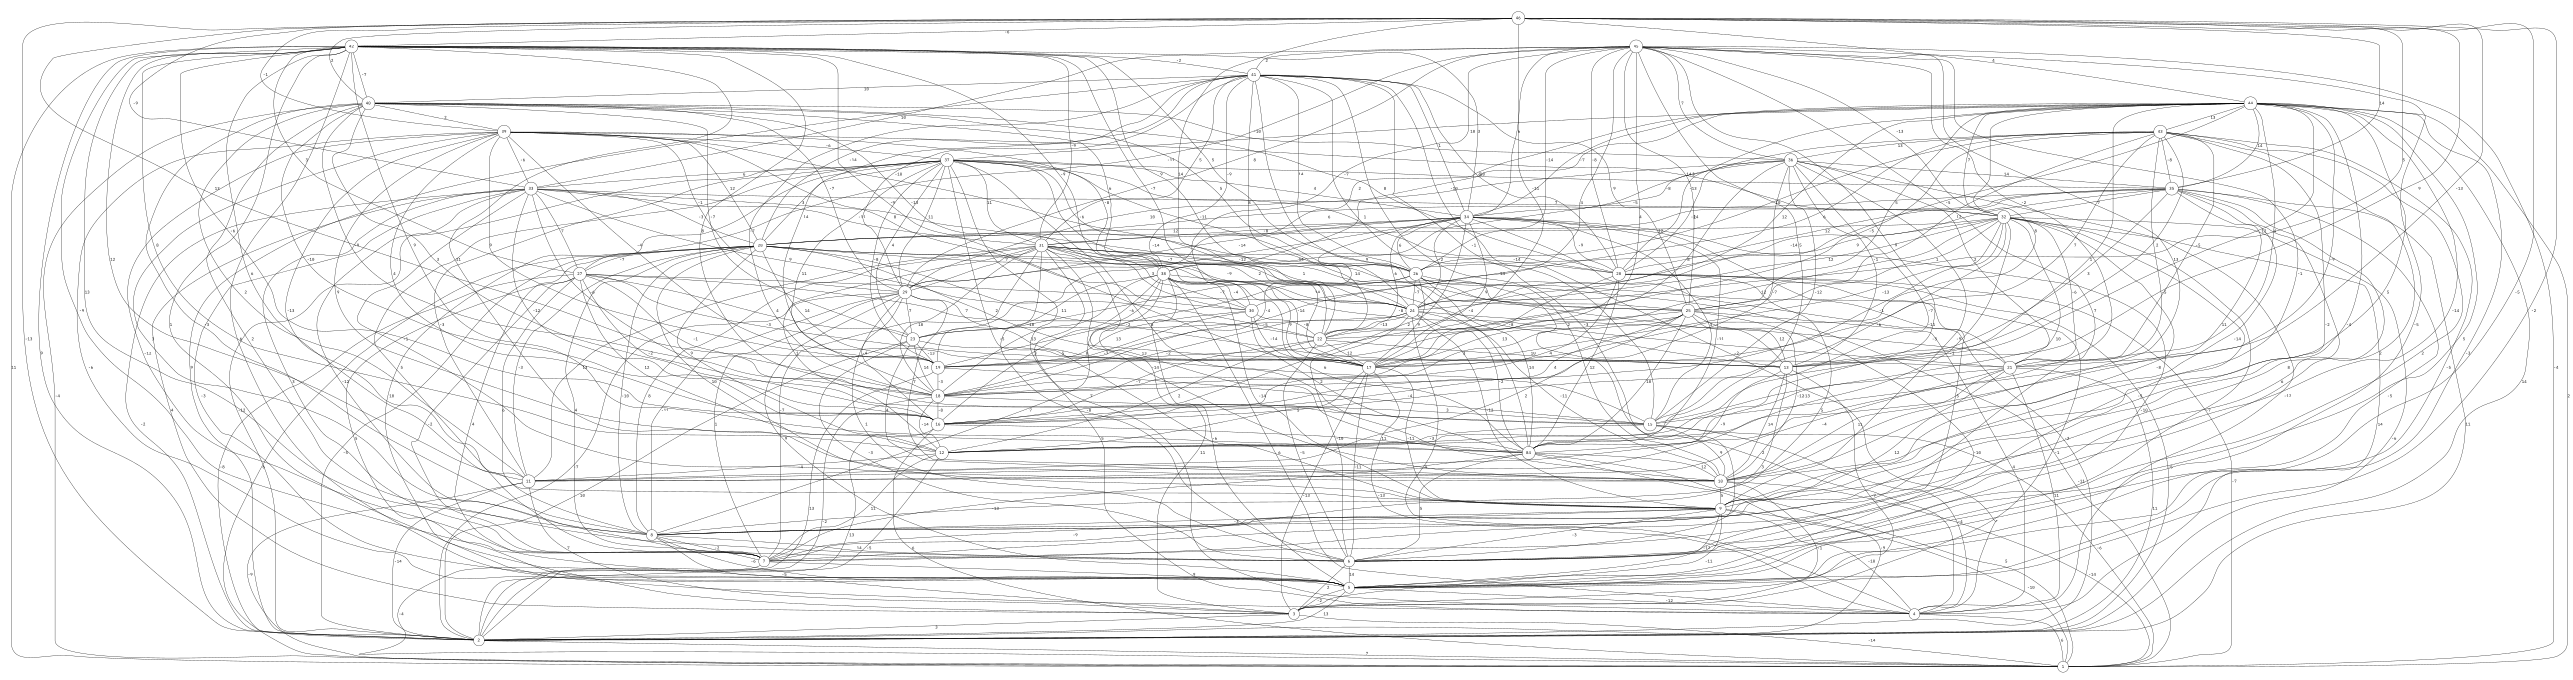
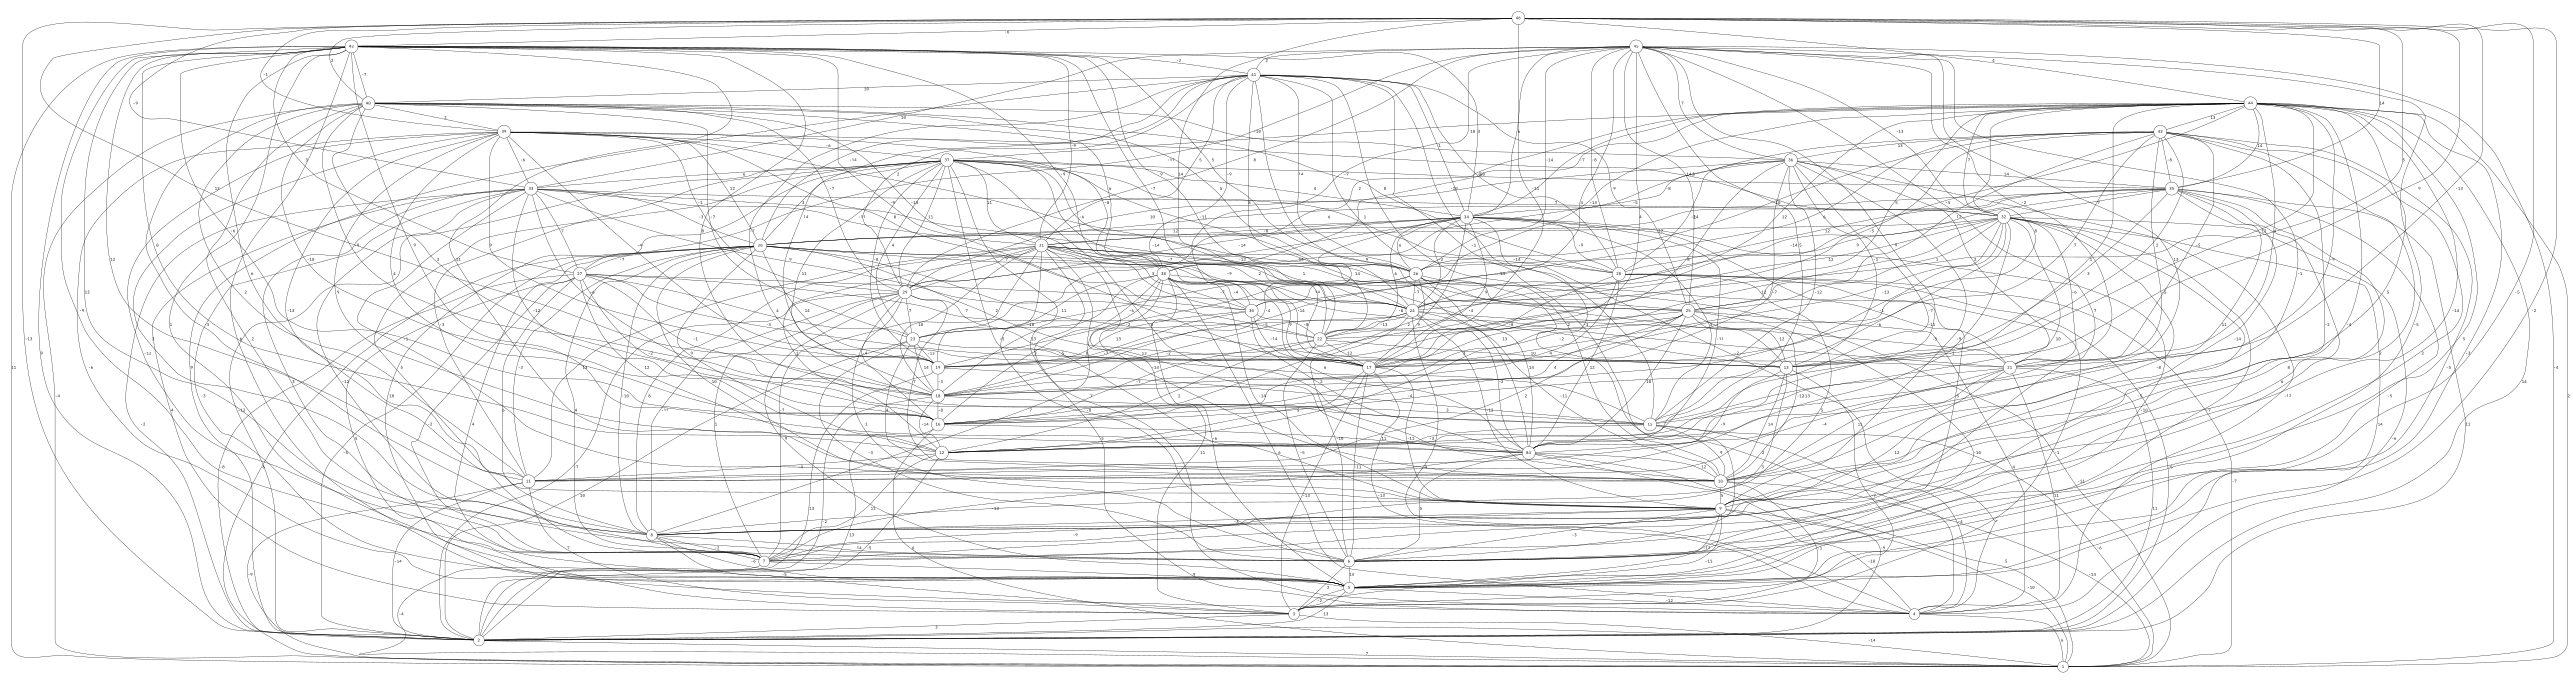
  graph {
    fontname="IBM Plex Mono"
    node [fontname="IBM Plex Mono" shape=circle]
    edge [fontname="IBM Plex Mono"]
    46
    2
    5
    6
    13
    17
    19
    21
    22
    24
    33
    35
    39
    40
    42
    44
    1
    4
    3
    7
    10
    11
    9
    12
    18
    15
    8
    16
    n29 [label=84]
    23
    27
    32
    31
    28
    20
    25
    29
    30
    37
    38
    26
    36
    34
    41
    43
    45
    46 -- 2 [label=-13]
    46 -- 5 [label=-2]
    46 -- 6 [label=-5]
    46 -- 13 [label=9]
    46 -- 17 [label=-11]
    46 -- 19 [label=13]
    46 -- 21 [label=-13]
    46 -- 22 [label=14]
    46 -- 24 [label=5]
    46 -- 33 [label=-9]
    46 -- 35 [label=14]
    46 -- 39 [label=-1]
    46 -- 40 [label=2]
    46 -- 42 [label=-6]
    46 -- 44 [label=4]
    2 -- 1 [label=7]
    5 -- 2 [label=13]
    5 -- 4 [label=-12]
    5 -- 3 [label=-2]
    6 -- 5 [label=14]
    6 -- 3 [label=2]
    13 -- 3 [label=-7]
    13 -- 7 [label=3]
    13 -- 10 [label=14]
    13 -- 11 [label=-9]
    17 -- 6 [label=-11]
    17 -- 4 [label=-13]
    17 -- 3 [label=-13]
    17 -- 9 [label=-11]
    17 -- 12 [label=5]
    19 -- 2 [label=13]
    19 -- 18 [label=-3]
    19 -- 15 [label=-4]
    21 -- 2 [label=11]
    21 -- 4 [label=11]
    21 -- 10 [label=11]
    21 -- 11 [label=-4]
    21 -- 15 [label=-13]
    21 -- 8 [label=12]
    22 -- 6 [label=-5]
    22 -- 13 [label=10]
    22 -- 17 [label=12]
    22 -- 12 [label=2]
    22 -- 16 [label=-7]
    24 -- 6 [label=-10]
    24 -- 21 [label=-3]
    24 -- 22 [label=-13]
    24 -- 4 [label=4]
    24 -- 10 [label=-11]
    24 -- 9 [label=-12]
    24 -- 18 [label=-2]
    24 -- n29 [label=-2]
    24 -- 23 [label=-5]
    33 -- 2 [label=-2]
    33 -- 5 [label=-3]
    33 -- 6 [label=-12]
    33 -- 22 [label=9]
    33 -- 24 [label=-14]
    33 -- 3 [label=4]
    33 -- 7 [label=3]
    33 -- 10 [label=-1]
    33 -- 18 [label=-6]
    33 -- 16 [label=-12]
    33 -- 27 [label=7]
    33 -- 32 [label=7]
    33 -- 31 [label=-11]
    33 -- 28 [label=-3]
    35 -- 2 [label=11]
    35 -- 5 [label=-5]
    35 -- 13 [label=3]
    35 -- 24 [label=-14]
    35 -- 7 [label=6]
    35 -- 10 [label=-14]
    35 -- 8 [label=8]
    35 -- n29 [label=11]
    35 -- 32 [label=7]
    35 -- 31 [label=14]
    35 -- 28 [label=6]
    35 -- 20 [label=12]
    39 -- 5 [label=-6]
    39 -- 17 [label=-4]
    39 -- 19 [label=9]
    39 -- 33 [label=-6]
    39 -- 7 [label=-12]
    39 -- 11 [label=-13]
    39 -- 8 [label=3]
    39 -- 16 [label=4]
    39 -- n29 [label=9]
    39 -- 32 [label=3]
    39 -- 28 [label=12]
    39 -- 25 [label=-6]
    39 -- 29 [label=-1]
    39 -- 30 [label=8]
    39 -- 37 [label=-6]
    39 -- 38 [label=-8]
    40 -- 6 [label=2]
    40 -- 39 [label=2]
    40 -- 1 [label=-4]
    40 -- 11 [label=2]
    40 -- 18 [label=-9]
    40 -- 15 [label=3]
    40 -- 8 [label=-3]
    40 -- 16 [label=-10]
    40 -- 23 [label=-7]
    40 -- 20 [label=8]
    40 -- 29 [label=-7]
    40 -- 30 [label=-13]
    40 -- 38 [label=6]
    40 -- 26 [label=5]
    40 -- 36 [label=-10]
    42 -- 2 [label=9]
    42 -- 5 [label=1]
    42 -- 17 [label=-9]
    42 -- 22 [label=-7]
    42 -- 24 [label=9]
    42 -- 40 [label=-7]
    42 -- 1 [label=11]
    42 -- 4 [label=6]
    42 -- 7 [label=-9]
    42 -- 10 [label=11]
    42 -- 11 [label=12]
    42 -- 9 [label=6]
    42 -- 12 [label=8]
    42 -- 15 [label=8]
    42 -- 8 [label=13]
    42 -- 16 [label=-6]
    42 -- n29 [label=9]
    42 -- 27 [label=3]
    42 -- 31 [label=-9]
    42 -- 30 [label=-9]
    42 -- 26 [label=5]
    42 -- 34 [label=3]
    42 -- 41 [label=-2]
    44 -- 2 [label=14]
    44 -- 5 [label=-3]
    44 -- 6 [label=5]
    44 -- 13 [label=12]
    44 -- 17 [label=8]
    44 -- 21 [label=4]
    44 -- 22 [label=12]
    44 -- 24 [label=-5]
    44 -- 35 [label=14]
    44 -- 1 [label=2]
    44 -- 10 [label=5]
    44 -- 9 [label=-14]
    44 -- 15 [label=-9]
    44 -- 8 [label=-4]
    44 -- 16 [label=1]
    44 -- 32 [label=7]
-   44 -- 20 [label=-13]
+   44 -- 30 [label=-13]
    44 -- 25 [label=5]
    44 -- 29 [label=2]
    44 -- 37 [label=10]
    44 -- 38 [label=-10]
    44 -- 34 [label=-7]
    44 -- 43 [label=13]
    4 -- 1 [label=6]
    3 -- 2 [label=3]
    3 -- 1 [label=-14]
    7 -- 5 [label=9]
    7 -- 1 [label=-4]
    10 -- 1 [label=-14]
    10 -- 3 [label=-1]
    10 -- 9 [label=5]
    11 -- 2 [label=-14]
    11 -- 1 [label=-9]
    11 -- 3 [label=7]
    9 -- 5 [label=-12]
    9 -- 6 [label=-3]
    9 -- 1 [label=-10]
    9 -- 4 [label=-10]
    9 -- 3 [label=-11]
    9 -- 7 [label=-9]
    9 -- 8 [label=-3]
    12 -- 2 [label=-5]
    12 -- 7 [label=11]
    12 -- 11 [label=-4]
    18 -- 2 [label=-2]
    18 -- 12 [label=-14]
    18 -- 15 [label=3]
    18 -- 16 [label=-8]
    15 -- 1 [label=-6]
    15 -- 4 [label=-4]
    15 -- 10 [label=9]
    15 -- 12 [label=-3]
    8 -- 5 [label=-6]
    8 -- 6 [label=14]
    8 -- 3 [label=-5]
    8 -- 7 [label=-2]
    16 -- 2 [label=13]
    16 -- 1 [label=6]
    16 -- n29 [label=11]
    n29 -- 2 [label=-9]
    n29 -- 6 [label=5]
    n29 -- 1 [label=5]
    n29 -- 7 [label=-13]
    n29 -- 10 [label=12]
    23 -- 2 [label=10]
    23 -- 6 [label=-3]
    23 -- 19 [label=-13]
    23 -- 21 [label=5]
    23 -- 10 [label=4]
    23 -- 18 [label=14]
    27 -- 2 [label=-8]
    27 -- 5 [label=5]
    27 -- 13 [label=-3]
    27 -- 22 [label=7]
    27 -- 24 [label=-7]
    27 -- 7 [label=-2]
    27 -- 12 [label=12]
    27 -- 18 [label=-1]
    27 -- 8 [label=6]
    27 -- 16 [label=-2]
    27 -- 23 [label=4]
    32 -- 2 [label=-6]
    32 -- 5 [label=-7]
    32 -- 6 [label=-5]
    32 -- 17 [label=-13]
    32 -- 19 [label=12]
    32 -- 21 [label=-6]
    32 -- 24 [label=12]
    32 -- 4 [label=14]
    32 -- 11 [label=-1]
    32 -- 9 [label=-8]
    32 -- 18 [label=-1]
    32 -- 15 [label=-6]
    32 -- n29 [label=10]
    32 -- 28 [label=12]
    32 -- 25 [label=1]
    32 -- 26 [label=9]
    31 -- 6 [label=-8]
    31 -- 13 [label=-4]
    31 -- 17 [label=-14]
    31 -- 24 [label=2]
    31 -- 4 [label=5]
    31 -- 7 [label=-7]
    31 -- 10 [label=-14]
    31 -- 11 [label=13]
    31 -- 12 [label=1]
    31 -- 18 [label=10]
    31 -- 8 [label=8]
    31 -- n29 [label=13]
    31 -- 20 [label=-14]
    31 -- 25 [label=14]
    31 -- 29 [label=7]
    31 -- 26 [label=14]
    28 -- 2 [label=-5]
    28 -- 5 [label=4]
    28 -- 13 [label=11]
    28 -- 17 [label=2]
    28 -- 19 [label=14]
    28 -- 21 [label=-8]
    28 -- 24 [label=-9]
    28 -- 1 [label=6]
    28 -- 7 [label=4]
    28 -- 11 [label=-3]
    28 -- 9 [label=10]
    28 -- 12 [label=9]
    28 -- 8 [label=-10]
    28 -- 27 [label=-7]
    28 -- 25 [label=1]
    20 -- 2 [label=-5]
    20 -- 17 [label=-8]
    20 -- 1 [label=-7]
    20 -- 3 [label=-1]
    20 -- 8 [label=5]
    20 -- 16 [label=4]
    20 -- n29 [label=12]
    25 -- 5 [label=-10]
    25 -- 13 [label=12]
    25 -- 17 [label=13]
    25 -- 22 [label=2]
    25 -- 4 [label=4]
    25 -- 10 [label=-12]
    25 -- 11 [label=2]
    25 -- 18 [label=3]
    25 -- 16 [label=4]
    25 -- n29 [label=10]
    29 -- 2 [label=-7]
    29 -- 5 [label=9]
    29 -- 6 [label=1]
    29 -- 7 [label=1]
    29 -- 10 [label=7]
    29 -- 15 [label=8]
    29 -- 8 [label=-11]
    29 -- 16 [label=-4]
    29 -- 23 [label=7]
    30 -- 17 [label=-14]
    30 -- 19 [label=13]
    30 -- 22 [label=-8]
    30 -- 18 [label=-7]
    30 -- n29 [label=2]
    37 -- 2 [label=-12]
    37 -- 13 [label=-12]
    37 -- 17 [label=-7]
    37 -- 19 [label=-8]
    37 -- 33 [label=6]
    37 -- 35 [label=-10]
    37 -- 4 [label=7]
    37 -- 3 [label=10]
    37 -- 7 [label=5]
    37 -- 10 [label=6]
    37 -- 11 [label=-3]
    37 -- 9 [label=-5]
    37 -- 18 [label=11]
    37 -- 23 [label=4]
    37 -- 31 [label=11]
    37 -- 28 [label=3]
    37 -- 20 [label=1]
    37 -- 29 [label=11]
    37 -- 26 [label=-11]
    37 -- 34 [label=4]
    38 -- 5 [label=-6]
    38 -- 17 [label=9]
    38 -- 19 [label=-10]
    38 -- 24 [label=14]
    38 -- 4 [label=6]
    38 -- 3 [label=11]
    38 -- 9 [label=-14]
    38 -- 18 [label=13]
    38 -- 8 [label=7]
    38 -- 16 [label=3]
    38 -- n29 [label=6]
    38 -- 30 [label=-4]
    26 -- 17 [label=9]
    26 -- 19 [label=-2]
    26 -- 21 [label=-11]
    26 -- 24 [label=-7]
    26 -- 1 [label=-11]
    26 -- 4 [label=2]
    26 -- n29 [label=14]
    26 -- 23 [label=-6]
    36 -- 13 [label=-1]
    36 -- 19 [label=8]
    36 -- 21 [label=2]
    36 -- 35 [label=14]
    36 -- 4 [label=-12]
    36 -- 9 [label=-9]
    36 -- 12 [label=-7]
    36 -- 15 [label=-12]
    36 -- 16 [label=-7]
    36 -- 20 [label=-2]
    36 -- 29 [label=10]
    36 -- 34 [label=-8]
-   34 -- 2 [label=-2]
+   34 -- 12 [label=-2]
    34 -- 5 [label=-10]
    34 -- 6 [label=5]
    34 -- 17 [label=9]
    34 -- 22 [label=6]
    34 -- 24 [label=-2]
    34 -- 18 [label=-4]
    34 -- 15 [label=3]
    34 -- 16 [label=2]
    34 -- n29 [label=-11]
    34 -- 23 [label=3]
    34 -- 31 [label=-8]
    34 -- 28 [label=12]
    34 -- 20 [label=-9]
    34 -- 29 [label=-14]
    34 -- 26 [label=6]
    41 -- 2 [label=9]
    41 -- 6 [label=-3]
    41 -- 19 [label=14]
    41 -- 22 [label=8]
    41 -- 40 [label=10]
    41 -- 4 [label=-2]
    41 -- 10 [label=14]
    41 -- 18 [label=-7]
    41 -- 15 [label=-1]
    41 -- n29 [label=9]
    41 -- 31 [label=5]
    41 -- 28 [label=-14]
    41 -- 20 [label=5]
    41 -- 25 [label=9]
-   41 -- 29 [label=-10]
+   41 -- 29 [label=2]
    41 -- 38 [label=-9]
    41 -- 26 [label=14]
    41 -- 34 [label=1]
    43 -- 5 [label=-5]
    43 -- 6 [label=2]
    43 -- 13 [label=2]
    43 -- 17 [label=7]
    43 -- 21 [label=-5]
    43 -- 22 [label=-5]
    43 -- 35 [label=-8]
    43 -- 7 [label=2]
    43 -- 9 [label=-2]
    43 -- 12 [label=-5]
    43 -- 25 [label=12]
    43 -- 30 [label=6]
    43 -- 38 [label=-5]
    43 -- 26 [label=10]
    43 -- 36 [label=13]
    45 -- 5 [label=-5]
    45 -- 19 [label=4]
    45 -- 21 [label=-2]
    45 -- 33 [label=10]
    45 -- 1 [label=-4]
    45 -- 7 [label=7]
    45 -- 10 [label=13]
    45 -- 9 [label=-1]
    45 -- 12 [label=5]
    45 -- 18 [label=4]
    45 -- n29 [label=9]
    45 -- 27 [label=-11]
    45 -- 32 [label=-13]
    45 -- 20 [label=-8]
    45 -- 25 [label=14]
    45 -- 29 [label=8]
    45 -- 30 [label=-7]
    45 -- 26 [label=-14]
    45 -- 36 [label=7]
    45 -- 34 [label=6]
    45 -- 41 [label=2]
  }
